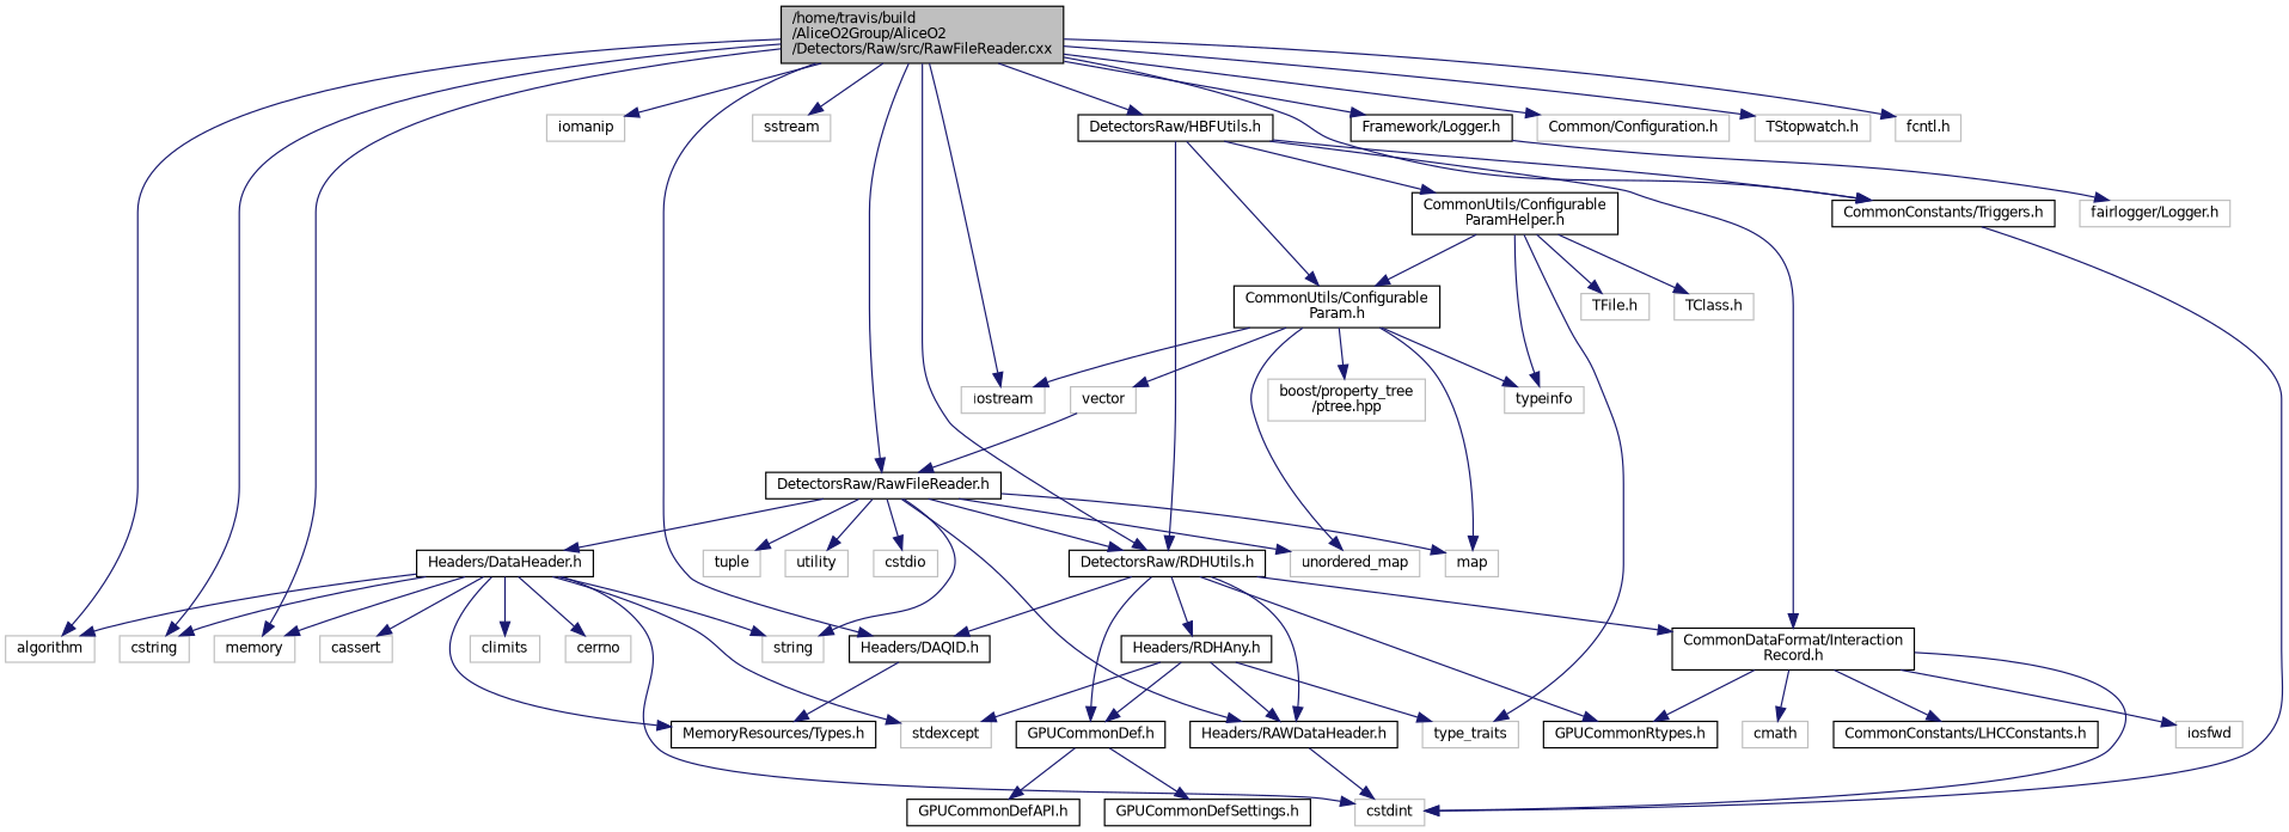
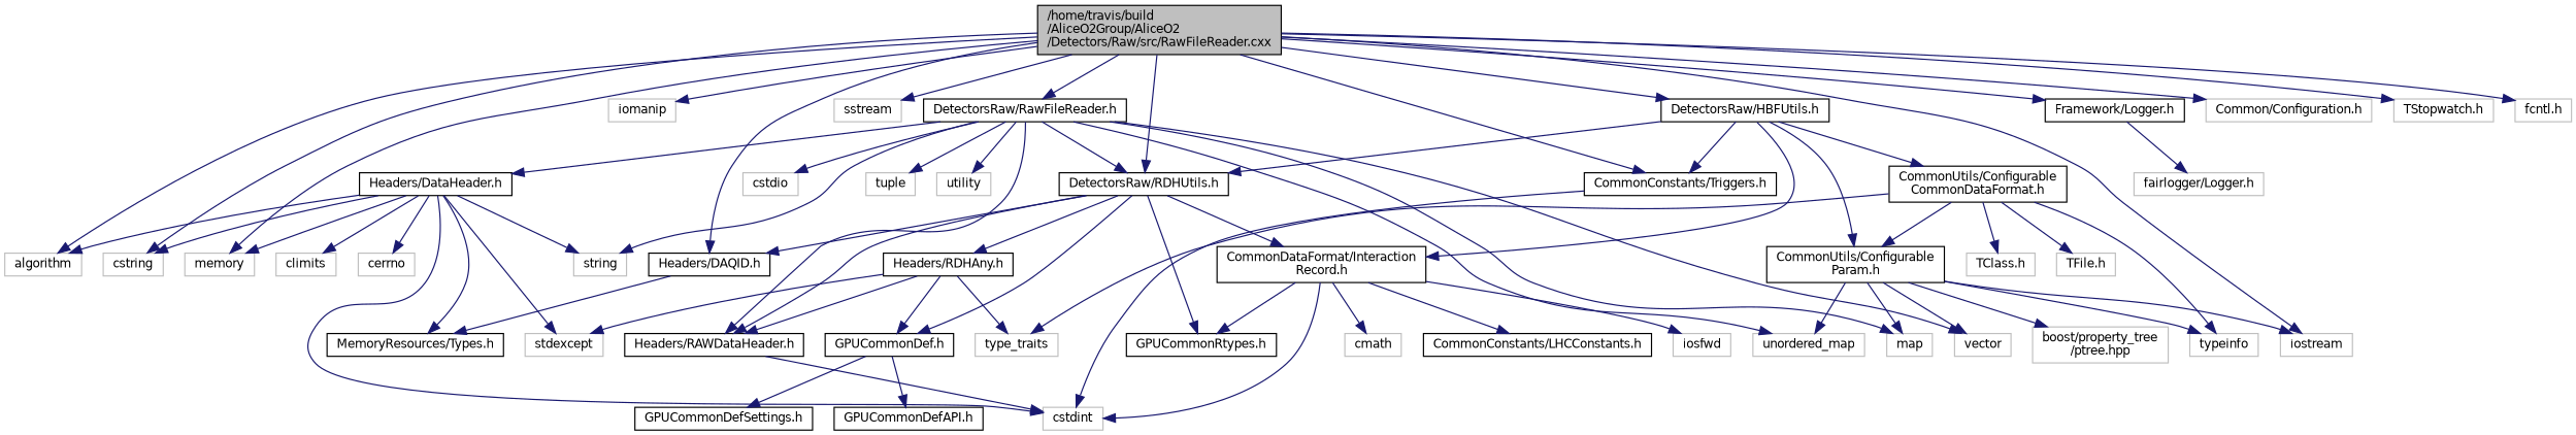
  digraph {
    node [color=grey75 fontname=Helvetica fontsize=10 shape=record]
    edge [color=midnightblue fontname=Helvetica fontsize=10 labelfontname=Helvetica labelfontsize=10 style=solid]
    n1 [color=black fillcolor=grey75 fontcolor=black height=0.2 label="/home/travis/build\l/AliceO2Group/AliceO2\l/Detectors/Raw/src/RawFileReader.cxx" style=filled width=0.4]
    n2 [height=0.2 label=algorithm width=0.4]
    n3 [height=0.2 label=cstring width=0.4]
    n4 [height=0.2 label=iostream width=0.4]
    n5 [height=0.2 label=iomanip width=0.4]
    n6 [height=0.2 label=memory width=0.4]
    n7 [height=0.2 label=sstream width=0.4]
    n8 [color=black height=0.2 label="DetectorsRaw/RawFileReader.h" width=0.4]
    n9 [color=black height=0.2 label="DetectorsRaw/RDHUtils.h" width=0.4]
    n10 [color=black height=0.2 label="Headers/DAQID.h" width=0.4]
    n11 [color=black height=0.2 label="CommonConstants/Triggers.h" width=0.4]
    n12 [color=black height=0.2 label="DetectorsRaw/HBFUtils.h" width=0.4]
    n13 [color=black height=0.2 label="Framework/Logger.h" width=0.4]
    n14 [height=0.2 label="Common/Configuration.h" width=0.4]
    n15 [height=0.2 label="TStopwatch.h" width=0.4]
    n16 [height=0.2 label="fcntl.h" width=0.4]
    n17 [height=0.2 label=cstdio width=0.4]
    n18 [height=0.2 label=unordered_map width=0.4]
    n19 [height=0.2 label=map width=0.4]
    n20 [height=0.2 label=tuple width=0.4]
    n21 [height=0.2 label=vector width=0.4]
    n22 [height=0.2 label=string width=0.4]
    n23 [height=0.2 label=utility width=0.4]
    n24 [color=black height=0.2 label="Headers/RAWDataHeader.h" width=0.4]
    n25 [color=black height=0.2 label="Headers/DataHeader.h" width=0.4]
    n26 [color=black height=0.2 label="GPUCommonDef.h" width=0.4]
    n27 [color=black height=0.2 label="GPUCommonRtypes.h" width=0.4]
    n28 [color=black height=0.2 label="Headers/RDHAny.h" width=0.4]
    n29 [color=black height=0.2 label="CommonDataFormat/Interaction\lRecord.h" width=0.4]
    n30 [color=black height=0.2 label="MemoryResources/Types.h" width=0.4]
    n31 [height=0.2 label=cstdint width=0.4]
    n32 [color=black height=0.2 label="CommonUtils/Configurable\lParam.h" width=0.4]
-   n33 [color=black height=0.2 label="CommonUtils/Configurable\lParamHelper.h" width=0.4]
+   n33 [color=black height=0.2 label="CommonUtils/Configurable\lCommonDataFormat.h" width=0.4]
    n34 [height=0.2 label="fairlogger/Logger.h" width=0.4]
-   n35 [height=0.2 label=cassert width=0.4]
    n36 [height=0.2 label=stdexcept width=0.4]
    n37 [height=0.2 label=climits width=0.4]
    n38 [height=0.2 label=cerrno width=0.4]
    n39 [color=black height=0.2 label="GPUCommonDefSettings.h" width=0.4]
    n40 [color=black height=0.2 label="GPUCommonDefAPI.h" width=0.4]
    n41 [height=0.2 label=type_traits width=0.4]
    n42 [height=0.2 label=iosfwd width=0.4]
    n43 [height=0.2 label=cmath width=0.4]
    n44 [color=black height=0.2 label="CommonConstants/LHCConstants.h" width=0.4]
    n45 [height=0.2 label="boost/property_tree\l/ptree.hpp" width=0.4]
    n46 [height=0.2 label=typeinfo width=0.4]
    n47 [height=0.2 label="TClass.h" width=0.4]
    n48 [height=0.2 label="TFile.h" width=0.4]
    n1 -> n2
    n1 -> n3
    n1 -> n4
    n1 -> n5
    n1 -> n6
    n1 -> n7
    n1 -> n8
    n1 -> n9
    n1 -> n10
    n1 -> n11
    n1 -> n12
    n1 -> n13
    n1 -> n14
    n1 -> n15
    n1 -> n16
    n8 -> n9
    n8 -> n17
    n8 -> n18
    n8 -> n19
    n8 -> n20
-   n21 -> n8
+   n8 -> n21
    n8 -> n22
    n8 -> n23
    n8 -> n24
    n8 -> n25
    n9 -> n10
    n9 -> n24
    n9 -> n26
    n9 -> n27
    n9 -> n28
    n9 -> n29
    n10 -> n30
    n11 -> n31
    n12 -> n9
    n12 -> n11
    n12 -> n29
    n12 -> n32
    n12 -> n33
    n13 -> n34
    n24 -> n31
    n25 -> n2
    n25 -> n3
    n25 -> n6
    n25 -> n22
    n25 -> n30
    n25 -> n31
-   n25 -> n35
    n25 -> n36
    n25 -> n37
    n25 -> n38
    n26 -> n39
    n26 -> n40
    n28 -> n24
    n28 -> n26
    n28 -> n36
    n28 -> n41
    n29 -> n27
    n29 -> n31
    n29 -> n42
    n29 -> n43
    n29 -> n44
    n32 -> n4
    n32 -> n18
    n32 -> n19
    n32 -> n21
    n32 -> n45
    n32 -> n46
    n33 -> n32
    n33 -> n41
    n33 -> n46
    n33 -> n47
    n33 -> n48
  }
